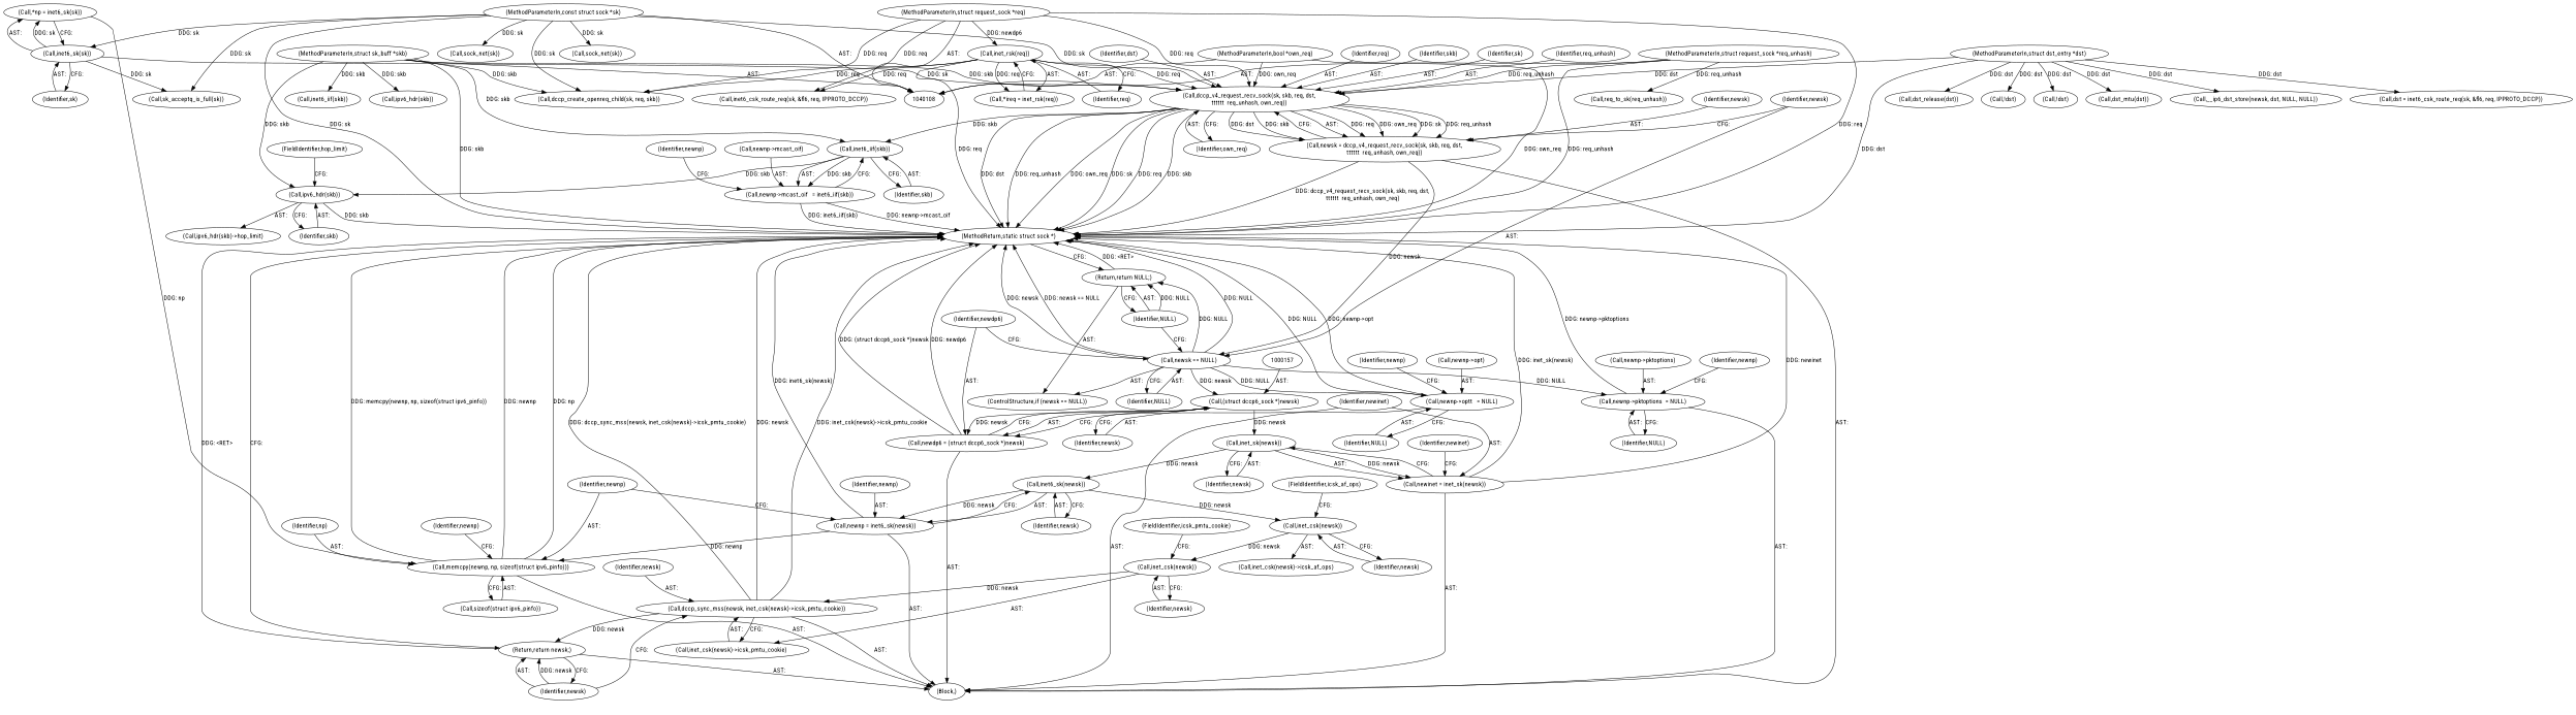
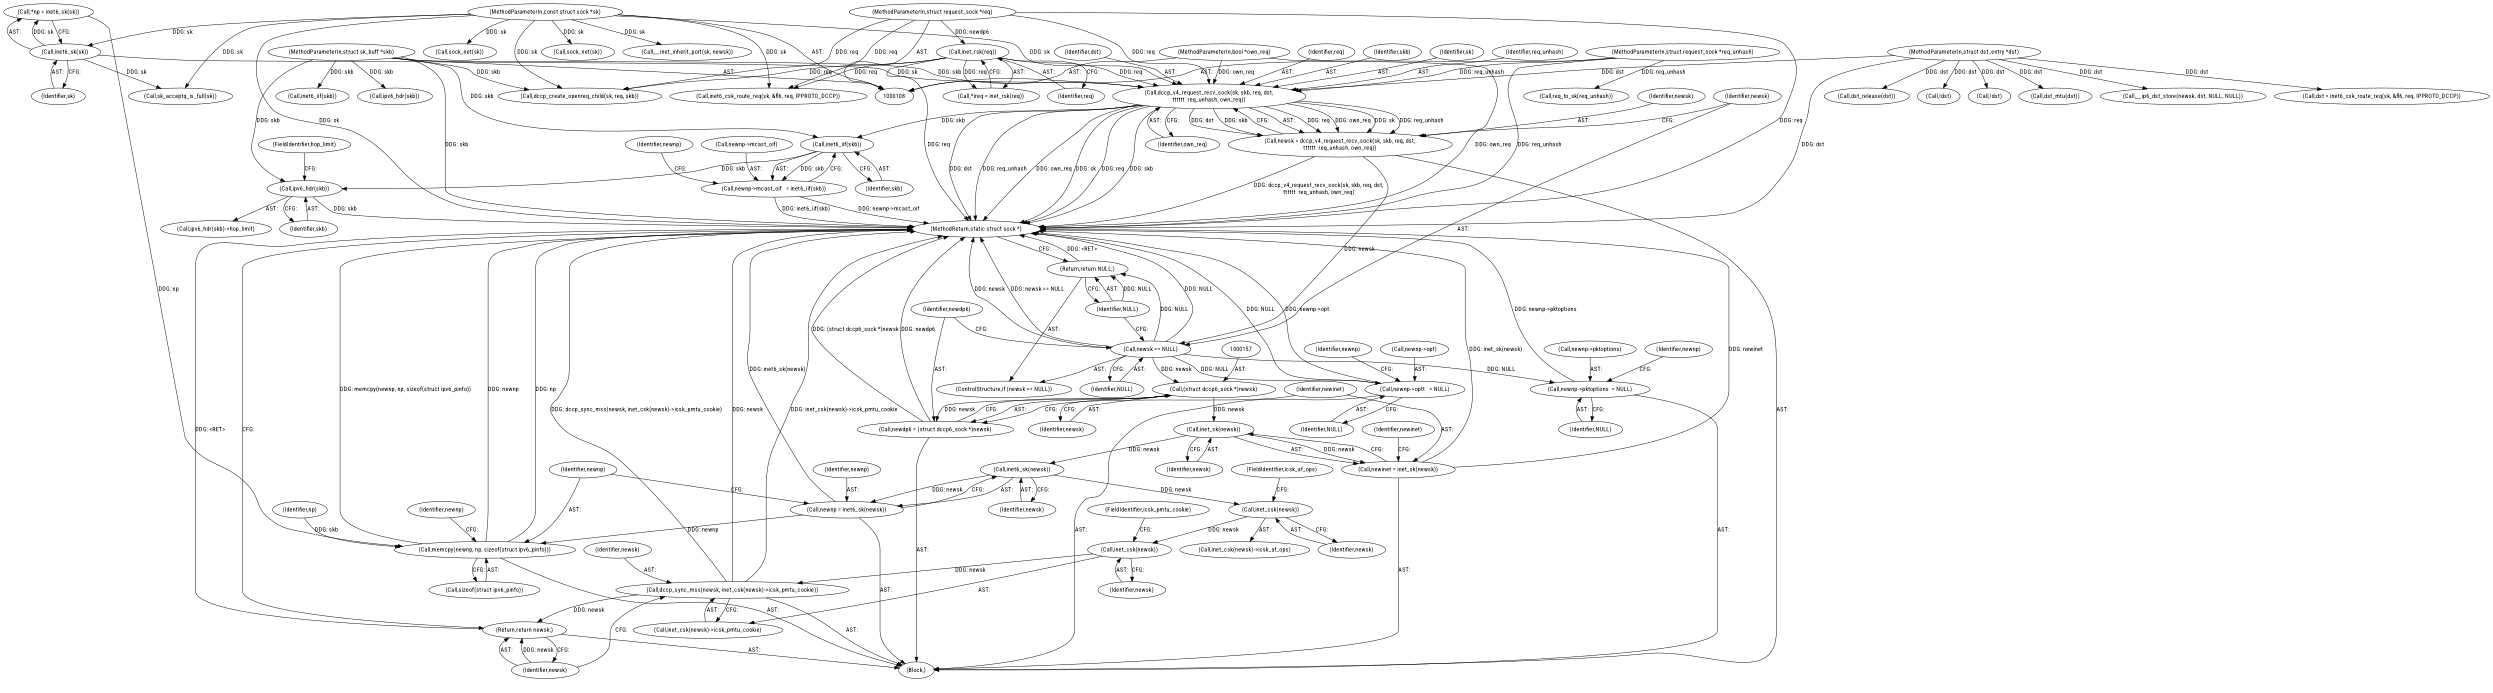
  digraph {
    fontname="Roboto Condensed"
    node [fontname="Roboto Condensed"]
    edge [fontname="Roboto Condensed"]
    n1 [label="(Call,dccp_v4_request_recv_sock(sk, skb, req, dst,\n\t\t\t\t\t\t  req_unhash, own_req))"]
    n2 [label="(Call,newsk = dccp_v4_request_recv_sock(sk, skb, req, dst,\n\t\t\t\t\t\t  req_unhash, own_req))"]
    n3 [label="(Call,inet6_iif(skb))"]
    n4 [label="(Identifier,own_req)"]
    n5 [label="(MethodReturn,static struct sock *)"]
    n6 [label="(Call,newsk == NULL)"]
    n7 [label="(Block,)"]
    n8 [label="(Call,ipv6_hdr(skb))"]
    n9 [label="(Call,newnp->mcast_oif   = inet6_iif(skb))"]
    n10 [label="(Identifier,skb)"]
    n11 [label="(Return,return NULL;)"]
    n12 [label="(Return,return newsk;)"]
    n13 [label="(Call,inet6_sk(sk))"]
    n14 [label="(Call,*np = inet6_sk(sk))"]
    n15 [label="(Call,sk_acceptq_is_full(sk))"]
    n16 [label="(Identifier,sk)"]
    n17 [label="(Call,memcpy(newnp, np, sizeof(struct ipv6_pinfo)))"]
    n18 [label="(MethodParameterIn,const struct sock *sk)"]
    n19 [label="(Call,sock_net(sk))"]
    n20 [label="(Call,inet6_csk_route_req(sk, &fl6, req, IPPROTO_DCCP))"]
    n21 [label="(Call,dccp_create_openreq_child(sk, req, skb))"]
    n22 [label="(Call,sock_net(sk))"]
-   1000108 [label=1040108]
+   n23 [label="(Call,__inet_inherit_port(sk, newsk))"]
+   1000108
    n25 [label="(MethodParameterIn,struct sk_buff *skb)"]
    n26 [label="(Call,inet6_iif(skb))"]
    n27 [label="(Call,ipv6_hdr(skb))"]
    n28 [label="(Call,ipv6_hdr(skb)->hop_limit)"]
    n29 [label="(Identifier,skb)"]
    n30 [label="(Call,inet_rsk(req))"]
    n31 [label="(Identifier,req)"]
    n32 [label="(Call,*ireq = inet_rsk(req))"]
    n33 [label="(MethodParameterIn,struct request_sock *req)"]
    n34 [label="(MethodParameterIn,struct dst_entry *dst)"]
    n35 [label="(Call,dst_mtu(dst))"]
    n36 [label="(Call,__ip6_dst_store(newsk, dst, NULL, NULL))"]
    n37 [label="(Call,dst = inet6_csk_route_req(sk, &fl6, req, IPPROTO_DCCP))"]
    n38 [label="(Call,dst_release(dst))"]
    n39 [label="(Call,!dst)"]
    n40 [label="(Call,!dst)"]
    n41 [label="(MethodParameterIn,struct request_sock *req_unhash)"]
    n42 [label="(Call,req_to_sk(req_unhash))"]
    n43 [label="(MethodParameterIn,bool *own_req)"]
    n44 [label="(Call,(struct dccp6_sock *)newsk)"]
    n45 [label="(Call,newnp->pktoptions  = NULL)"]
    n46 [label="(Call,newnp->opt\t   = NULL)"]
    n47 [label="(ControlStructure,if (newsk == NULL))"]
    n48 [label="(Identifier,NULL)"]
    n49 [label="(Identifier,NULL)"]
    n50 [label="(Call,newdp6 = (struct dccp6_sock *)newsk)"]
    n51 [label="(Call,inet_sk(newsk))"]
    n52 [label="(Identifier,newsk)"]
    n53 [label="(Identifier,NULL)"]
    n54 [label="(Identifier,NULL)"]
    n55 [label="(Call,newinet = inet_sk(newsk))"]
    n56 [label="(Call,inet6_sk(newsk))"]
    n57 [label="(Identifier,newsk)"]
    n58 [label="(Call,newnp = inet6_sk(newsk))"]
    n59 [label="(Call,inet_csk(newsk))"]
    n60 [label="(Identifier,newsk)"]
    n61 [label="(Call,inet_csk(newsk))"]
    n62 [label="(Call,inet_csk(newsk)->icsk_af_ops)"]
    n63 [label="(Identifier,newsk)"]
    n64 [label="(Call,sizeof(struct ipv6_pinfo))"]
    n65 [label="(Call,dccp_sync_mss(newsk, inet_csk(newsk)->icsk_pmtu_cookie))"]
    n66 [label="(Identifier,newsk)"]
    n67 [label="(Call,inet_csk(newsk)->icsk_pmtu_cookie)"]
    n68 [label="(Identifier,newsk)"]
    n69 [label="(Identifier,newsk)"]
    n70 [label="(Identifier,np)"]
    n71 [label="(Identifier,newnp)"]
    n72 [label="(FieldIdentifier,hop_limit)"]
    n73 [label="(Identifier,newinet)"]
    n74 [label="(FieldIdentifier,icsk_af_ops)"]
    n75 [label="(Identifier,newsk)"]
    n76 [label="(Identifier,newnp)"]
    n77 [label="(Identifier,req)"]
    n78 [label="(FieldIdentifier,icsk_pmtu_cookie)"]
    n79 [label="(Identifier,skb)"]
    n80 [label="(Call,newnp->pktoptions)"]
    n81 [label="(Identifier,newdp6)"]
    n82 [label="(Identifier,sk)"]
    n83 [label="(Identifier,newnp)"]
    n84 [label="(Identifier,newnp)"]
    n85 [label="(Identifier,req_unhash)"]
    n86 [label="(Identifier,newsk)"]
    n87 [label="(Call,newnp->mcast_oif)"]
    n88 [label="(Identifier,newnp)"]
    n89 [label="(Identifier,dst)"]
    n90 [label="(Call,newnp->opt)"]
    n91 [label="(Identifier,newnp)"]
    n92 [label="(Identifier,newinet)"]
    1000157
    n1 -> n2 [label="AST: "]
    n1 -> n2 [label="DDG: req"]
    n1 -> n2 [label="DDG: own_req"]
    n1 -> n2 [label="DDG: sk"]
    n1 -> n2 [label="DDG: req_unhash"]
    n1 -> n2 [label="DDG: dst"]
    n1 -> n2 [label="DDG: skb"]
    n1 -> n3 [label="DDG: skb"]
    n1 -> n4 [label="CFG: "]
    n1 -> n5 [label="DDG: sk"]
    n1 -> n5 [label="DDG: req"]
    n1 -> n5 [label="DDG: skb"]
    n1 -> n5 [label="DDG: dst"]
    n1 -> n5 [label="DDG: req_unhash"]
    n1 -> n5 [label="DDG: own_req"]
    n2 -> n1 [label="CFG: "]
    n2 -> n5 [label="DDG: dccp_v4_request_recv_sock(sk, skb, req, dst,\n\t\t\t\t\t\t  req_unhash, own_req)"]
    n2 -> n6 [label="DDG: newsk"]
    n2 -> n7 [label="AST: "]
    n3 -> n8 [label="DDG: skb"]
    n3 -> n9 [label="AST: "]
    n3 -> n9 [label="DDG: skb"]
    n3 -> n10 [label="CFG: "]
    n4 -> n1 [label="AST: "]
    n5 -> n11 [label="CFG: "]
    n5 -> n12 [label="CFG: "]
    n6 -> n5 [label="DDG: NULL"]
    n6 -> n5 [label="DDG: newsk == NULL"]
    n6 -> n5 [label="DDG: newsk"]
    n6 -> n11 [label="DDG: NULL"]
    n6 -> n44 [label="DDG: newsk"]
    n6 -> n45 [label="DDG: NULL"]
    n6 -> n46 [label="DDG: NULL"]
    n6 -> n47 [label="AST: "]
    n6 -> n48 [label="CFG: "]
    n8 -> n5 [label="DDG: skb"]
    n8 -> n28 [label="AST: "]
    n8 -> n29 [label="CFG: "]
    n9 -> n3 [label="CFG: "]
    n9 -> n5 [label="DDG: newnp->mcast_oif"]
    n9 -> n5 [label="DDG: inet6_iif(skb)"]
    n10 -> n3 [label="AST: "]
    n11 -> n5 [label="DDG: <RET>"]
    n11 -> n47 [label="AST: "]
    n11 -> n49 [label="CFG: "]
    n12 -> n5 [label="DDG: <RET>"]
    n12 -> n7 [label="AST: "]
    n12 -> n68 [label="CFG: "]
    n13 -> n1 [label="DDG: sk"]
    n13 -> n14 [label="AST: "]
    n13 -> n14 [label="DDG: sk"]
    n13 -> n15 [label="DDG: sk"]
    n13 -> n16 [label="CFG: "]
    n14 -> n13 [label="CFG: "]
    n14 -> n17 [label="DDG: np"]
    n16 -> n13 [label="AST: "]
    n17 -> n5 [label="DDG: newnp"]
    n17 -> n5 [label="DDG: np"]
    n17 -> n5 [label="DDG: memcpy(newnp, np, sizeof(struct ipv6_pinfo))"]
    n17 -> n7 [label="AST: "]
    n17 -> n64 [label="CFG: "]
    n18 -> n1 [label="DDG: sk"]
    n18 -> n5 [label="DDG: sk"]
    n18 -> n13 [label="DDG: sk"]
    n18 -> n15 [label="DDG: sk"]
    n18 -> n19 [label="DDG: sk"]
+   n18 -> n20 [label="DDG: sk"]
    n18 -> n21 [label="DDG: sk"]
    n18 -> n22 [label="DDG: sk"]
+   n18 -> n23 [label="DDG: sk"]
    n18 -> 1000108 [label="AST: "]
    n25 -> n1 [label="DDG: skb"]
    n25 -> n3 [label="DDG: skb"]
    n25 -> n5 [label="DDG: skb"]
    n25 -> n8 [label="DDG: skb"]
    n25 -> n21 [label="DDG: skb"]
    n25 -> 1000108 [label="AST: "]
    n25 -> n26 [label="DDG: skb"]
    n25 -> n27 [label="DDG: skb"]
    n29 -> n8 [label="AST: "]
    n30 -> n1 [label="DDG: req"]
    n30 -> n5 [label="DDG: req"]
    n30 -> n20 [label="DDG: req"]
    n30 -> n21 [label="DDG: req"]
    n30 -> n31 [label="CFG: "]
    n30 -> n32 [label="AST: "]
    n30 -> n32 [label="DDG: req"]
    n31 -> n30 [label="AST: "]
    n32 -> n30 [label="CFG: "]
    n33 -> n1 [label="DDG: req"]
    n33 -> n5 [label="DDG: req"]
    n33 -> n20 [label="DDG: req"]
    n33 -> n21 [label="DDG: req"]
    n33 -> 1000108 [label="AST: "]
    n33 -> n30 [label="DDG: newdp6"]
    n34 -> n1 [label="DDG: dst"]
    n34 -> n5 [label="DDG: dst"]
    n34 -> n35 [label="DDG: dst"]
    n34 -> n36 [label="DDG: dst"]
    n34 -> n37 [label="DDG: dst"]
    n34 -> n38 [label="DDG: dst"]
    n34 -> n39 [label="DDG: dst"]
    n34 -> n40 [label="DDG: dst"]
    n41 -> n1 [label="DDG: req_unhash"]
    n41 -> n5 [label="DDG: req_unhash"]
    n41 -> 1000108 [label="AST: "]
    n41 -> n42 [label="DDG: req_unhash"]
    n43 -> n1 [label="DDG: own_req"]
    n43 -> n5 [label="DDG: own_req"]
    n43 -> 1000108 [label="AST: "]
    n44 -> n50 [label="AST: "]
    n44 -> n50 [label="DDG: newsk"]
    n44 -> n51 [label="DDG: newsk"]
    n44 -> n52 [label="CFG: "]
    n45 -> n5 [label="DDG: newnp->pktoptions"]
    n45 -> n7 [label="AST: "]
    n45 -> n53 [label="CFG: "]
    n46 -> n5 [label="DDG: NULL"]
    n46 -> n5 [label="DDG: newnp->opt"]
    n46 -> n7 [label="AST: "]
    n46 -> n54 [label="CFG: "]
    n48 -> n6 [label="AST: "]
    n49 -> n6 [label="CFG: "]
    n49 -> n11 [label="AST: "]
    n49 -> n11 [label="DDG: NULL"]
    n50 -> n5 [label="DDG: newdp6"]
    n50 -> n5 [label="DDG: (struct dccp6_sock *)newsk"]
    n50 -> n7 [label="AST: "]
    n50 -> n44 [label="CFG: "]
    n51 -> n55 [label="AST: "]
    n51 -> n55 [label="DDG: newsk"]
    n51 -> n56 [label="DDG: newsk"]
    n51 -> n57 [label="CFG: "]
    n52 -> n44 [label="AST: "]
    n53 -> n45 [label="AST: "]
    n54 -> n46 [label="AST: "]
    n55 -> n5 [label="DDG: newinet"]
    n55 -> n5 [label="DDG: inet_sk(newsk)"]
    n55 -> n7 [label="AST: "]
    n55 -> n51 [label="CFG: "]
    n56 -> n58 [label="AST: "]
    n56 -> n58 [label="DDG: newsk"]
    n56 -> n59 [label="DDG: newsk"]
    n56 -> n60 [label="CFG: "]
    n57 -> n51 [label="AST: "]
    n58 -> n5 [label="DDG: inet6_sk(newsk)"]
    n58 -> n7 [label="AST: "]
    n58 -> n17 [label="DDG: newnp"]
    n58 -> n56 [label="CFG: "]
    n59 -> n61 [label="DDG: newsk"]
    n59 -> n62 [label="AST: "]
    n59 -> n63 [label="CFG: "]
    n60 -> n56 [label="AST: "]
    n61 -> n65 [label="DDG: newsk"]
    n61 -> n66 [label="CFG: "]
    n61 -> n67 [label="AST: "]
    n63 -> n59 [label="AST: "]
    n64 -> n17 [label="AST: "]
    n65 -> n5 [label="DDG: inet_csk(newsk)->icsk_pmtu_cookie"]
    n65 -> n5 [label="DDG: dccp_sync_mss(newsk, inet_csk(newsk)->icsk_pmtu_cookie)"]
    n65 -> n5 [label="DDG: newsk"]
    n65 -> n7 [label="AST: "]
    n65 -> n12 [label="DDG: newsk"]
    n65 -> n67 [label="CFG: "]
    n66 -> n61 [label="AST: "]
    n67 -> n65 [label="AST: "]
    n68 -> n12 [label="AST: "]
    n68 -> n12 [label="DDG: newsk"]
    n68 -> n65 [label="CFG: "]
    n69 -> n65 [label="AST: "]
-   n70 -> n17 [label="AST: "]
+   n70 -> n17 [label="DDG: skb"]
    n71 -> n58 [label="AST: "]
    n72 -> n8 [label="CFG: "]
    n73 -> n55 [label="CFG: "]
    n74 -> n59 [label="CFG: "]
    n75 -> n2 [label="AST: "]
    n76 -> n9 [label="CFG: "]
    n77 -> n1 [label="AST: "]
    n78 -> n61 [label="CFG: "]
    n79 -> n1 [label="AST: "]
    n80 -> n45 [label="AST: "]
    n81 -> n6 [label="CFG: "]
    n81 -> n50 [label="AST: "]
    n82 -> n1 [label="AST: "]
    n83 -> n46 [label="CFG: "]
    n84 -> n17 [label="AST: "]
    n84 -> n58 [label="CFG: "]
    n85 -> n1 [label="AST: "]
    n86 -> n2 [label="CFG: "]
    n86 -> n6 [label="AST: "]
    n87 -> n9 [label="AST: "]
    n88 -> n17 [label="CFG: "]
    n89 -> n1 [label="AST: "]
    n90 -> n46 [label="AST: "]
    n91 -> n45 [label="CFG: "]
    n92 -> n50 [label="CFG: "]
    n92 -> n55 [label="AST: "]
    1000157 -> n44 [label="AST: "]
  }
